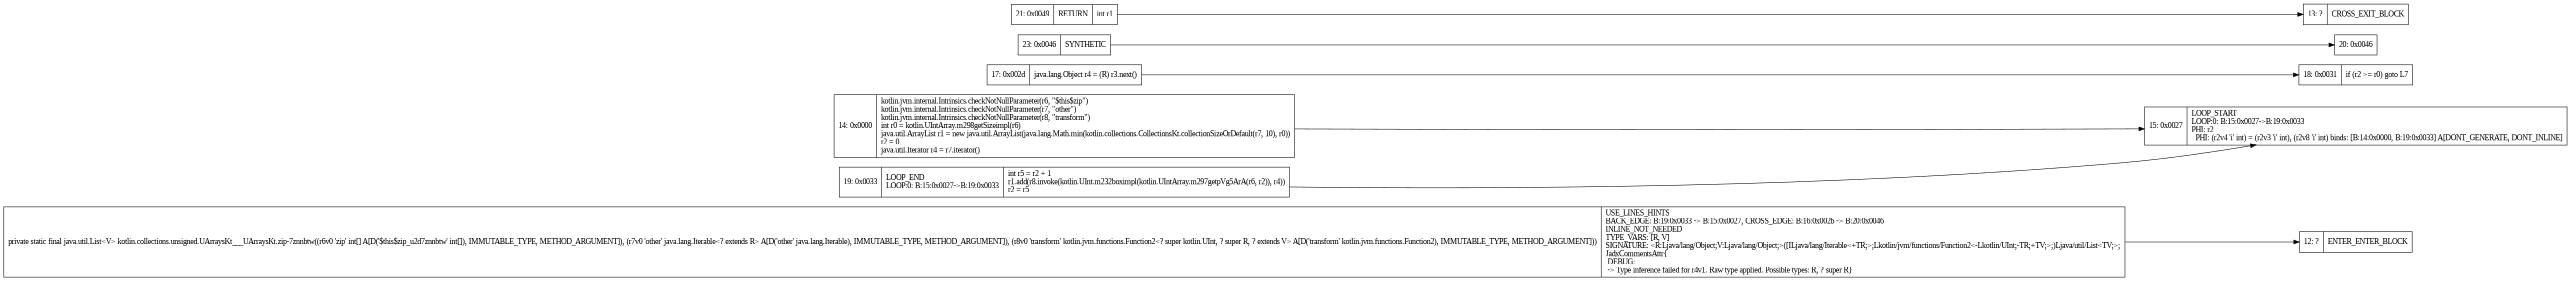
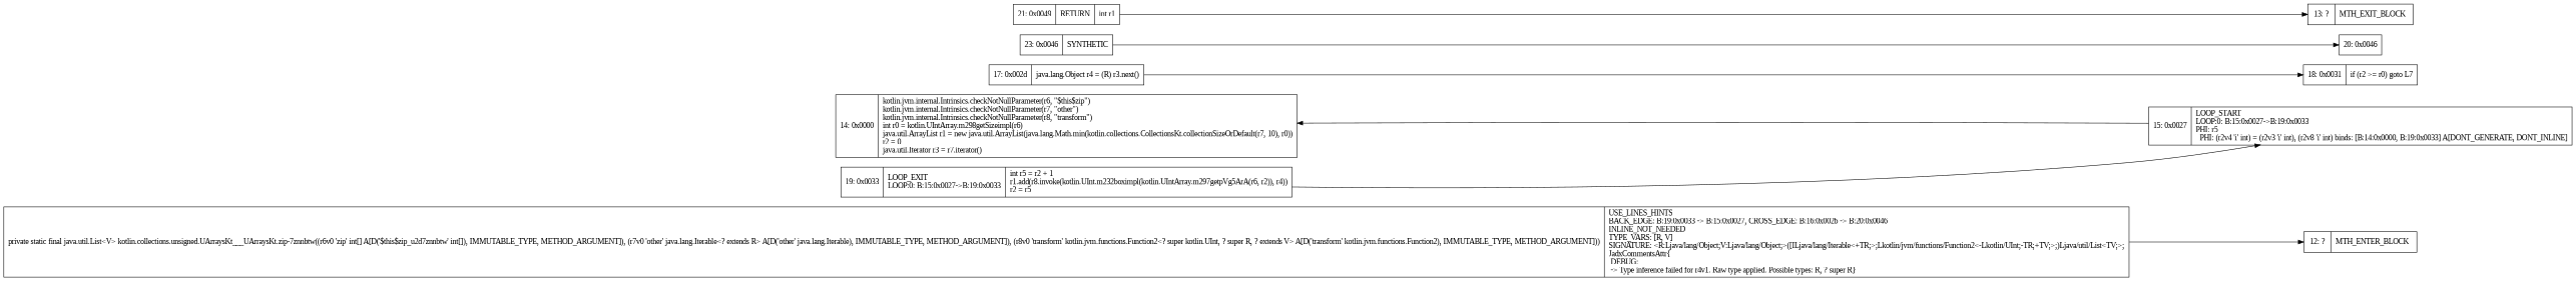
  digraph {
    fontname="Liberation Serif"
    rankdir=LR
    node [fontname="Liberation Serif" shape=record]
    edge [fontname="Liberation Serif"]
-   n1 [label="{12\:\ ?|ENTER_ENTER_BLOCK\l}"]
-   n2 [label="{14\:\ 0x0000|kotlin.jvm.internal.Intrinsics.checkNotNullParameter(r6, \"$this$zip\")\lkotlin.jvm.internal.Intrinsics.checkNotNullParameter(r7, \"other\")\lkotlin.jvm.internal.Intrinsics.checkNotNullParameter(r8, \"transform\")\lint r0 = kotlin.UIntArray.m298getSizeimpl(r6)\ljava.util.ArrayList r1 = new java.util.ArrayList(java.lang.Math.min(kotlin.collections.CollectionsKt.collectionSizeOrDefault(r7, 10), r0))\lr2 = 0\ljava.util.Iterator r4 = r7.iterator()\l}"]
-   n3 [label="{15\:\ 0x0027|LOOP_START\lLOOP:0: B:15:0x0027\-\>B:19:0x0033\lPHI: r2 \l  PHI: (r2v4 'i' int) = (r2v3 'i' int), (r2v8 'i' int) binds: [B:14:0x0000, B:19:0x0033] A[DONT_GENERATE, DONT_INLINE]\l}"]
+   n1 [label="{12\:\ ?|MTH_ENTER_BLOCK\l}"]
+   n2 [label="{14\:\ 0x0000|kotlin.jvm.internal.Intrinsics.checkNotNullParameter(r6, \"$this$zip\")\lkotlin.jvm.internal.Intrinsics.checkNotNullParameter(r7, \"other\")\lkotlin.jvm.internal.Intrinsics.checkNotNullParameter(r8, \"transform\")\lint r0 = kotlin.UIntArray.m298getSizeimpl(r6)\ljava.util.ArrayList r1 = new java.util.ArrayList(java.lang.Math.min(kotlin.collections.CollectionsKt.collectionSizeOrDefault(r7, 10), r0))\lr2 = 0\ljava.util.Iterator r3 = r7.iterator()\l}"]
+   n3 [label="{15\:\ 0x0027|LOOP_START\lLOOP:0: B:15:0x0027\-\>B:19:0x0033\lPHI: r5 \l  PHI: (r2v4 'i' int) = (r2v3 'i' int), (r2v8 'i' int) binds: [B:14:0x0000, B:19:0x0033] A[DONT_GENERATE, DONT_INLINE]\l}"]
    n4 [label="{17\:\ 0x002d|java.lang.Object r4 = (R) r3.next()\l}"]
    n5 [label="{18\:\ 0x0031|if (r2 \>= r0) goto L7\l}"]
    n6 [label="{23\:\ 0x0046|SYNTHETIC\l}"]
    n7 [label="{20\:\ 0x0046}"]
-   n8 [label="{19\:\ 0x0033|LOOP_END\lLOOP:0: B:15:0x0027\-\>B:19:0x0033\l|int r5 = r2 + 1\lr1.add(r8.invoke(kotlin.UInt.m232boximpl(kotlin.UIntArray.m297getpVg5ArA(r6, r2)), r4))\lr2 = r5\l}"]
+   n8 [label="{19\:\ 0x0033|LOOP_EXIT\lLOOP:0: B:15:0x0027\-\>B:19:0x0033\l|int r5 = r2 + 1\lr1.add(r8.invoke(kotlin.UInt.m232boximpl(kotlin.UIntArray.m297getpVg5ArA(r6, r2)), r4))\lr2 = r5\l}"]
    n9 [label="{21\:\ 0x0049|RETURN\l|int r1\l}"]
-   n10 [label="{13\:\ ?|CROSS_EXIT_BLOCK\l}"]
+   n10 [label="{13\:\ ?|MTH_EXIT_BLOCK\l}"]
    n11 [label="{private static final java.util.List\<V\> kotlin.collections.unsigned.UArraysKt___UArraysKt.zip\-7znnbtw((r6v0 'zip' int[] A[D('$this$zip_u2d7znnbtw' int[]), IMMUTABLE_TYPE, METHOD_ARGUMENT]), (r7v0 'other' java.lang.Iterable\<? extends R\> A[D('other' java.lang.Iterable), IMMUTABLE_TYPE, METHOD_ARGUMENT]), (r8v0 'transform' kotlin.jvm.functions.Function2\<? super kotlin.UInt, ? super R, ? extends V\> A[D('transform' kotlin.jvm.functions.Function2), IMMUTABLE_TYPE, METHOD_ARGUMENT]))  | USE_LINES_HINTS\lBACK_EDGE: B:19:0x0033 \-\> B:15:0x0027, CROSS_EDGE: B:16:0x002b \-\> B:20:0x0046\lINLINE_NOT_NEEDED\lTYPE_VARS: [R, V]\lSIGNATURE: \<R:Ljava\/lang\/Object;V:Ljava\/lang\/Object;\>([ILjava\/lang\/Iterable\<+TR;\>;Lkotlin\/jvm\/functions\/Function2\<\-Lkotlin\/UInt;\-TR;+TV;\>;)Ljava\/util\/List\<TV;\>;\lJadxCommentsAttr\{\l DEBUG: \l \-\> Type inference failed for r4v1. Raw type applied. Possible types: R, ? super R\}\l}"]
-   n2 -> n3
+   n3 -> n2
    n4 -> n5
    n6 -> n7
    n8 -> n3
    n9 -> n10
    n11 -> n1
  }
